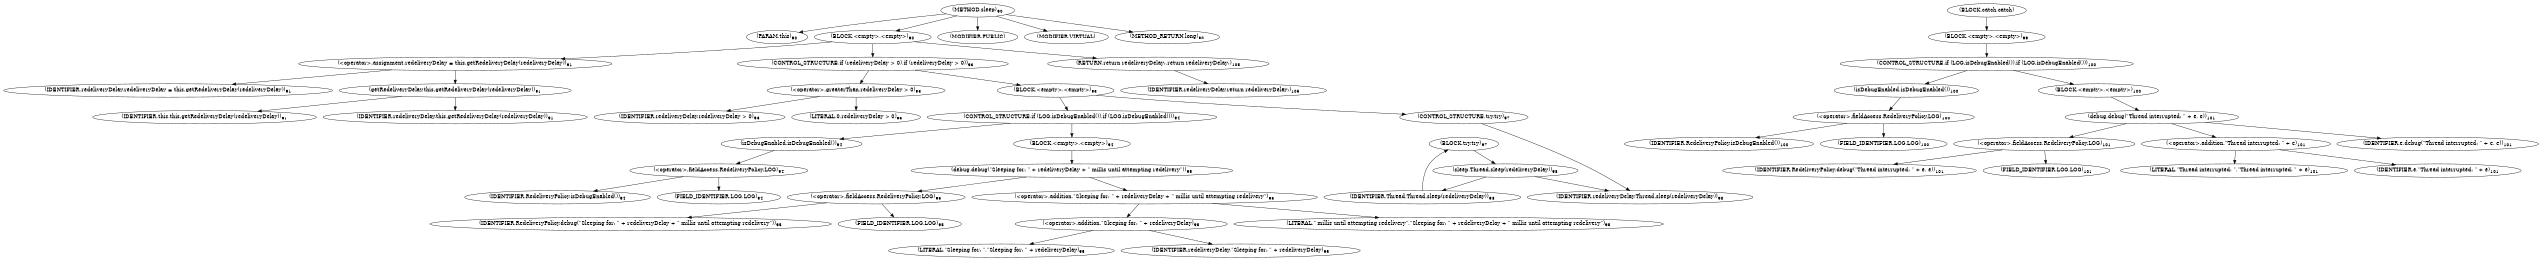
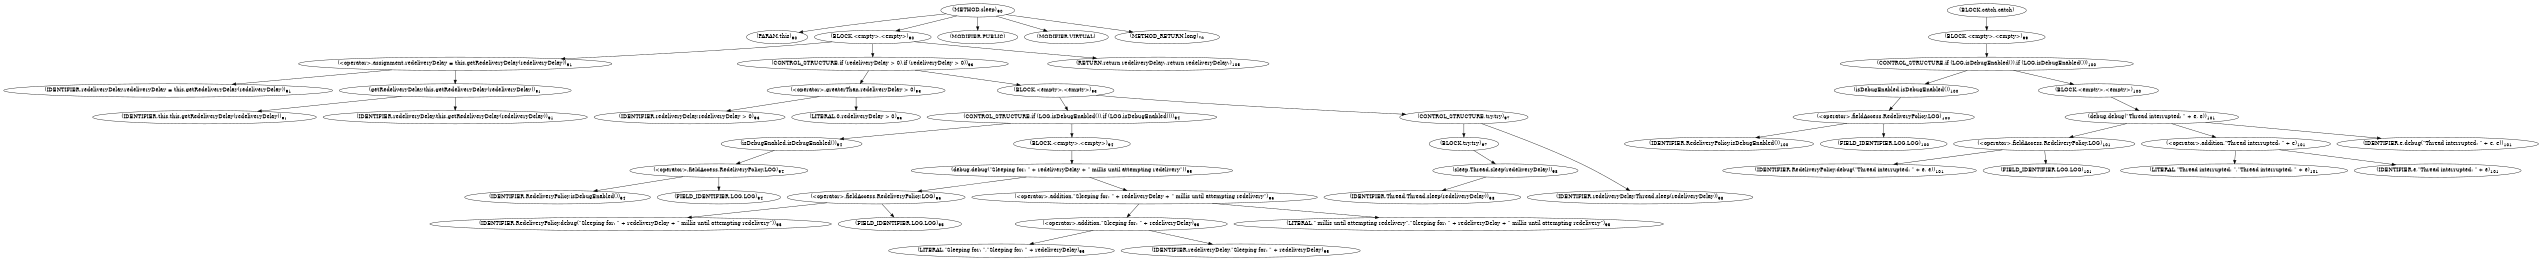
  digraph {
    n1 [label=<(METHOD,sleep)<SUB>90</SUB>>]
    n2 [label=<(PARAM,this)<SUB>90</SUB>>]
    n3 [label=<(BLOCK,&lt;empty&gt;,&lt;empty&gt;)<SUB>90</SUB>>]
    n4 [label=<(MODIFIER,PUBLIC)>]
    n5 [label=<(MODIFIER,VIRTUAL)>]
-   n6 [label=<(METHOD_RETURN,long)<SUB>90</SUB>>]
+   n6 [label=<(METHOD_RETURN,long)<SUB>70</SUB>>]
    n7 [label=<(&lt;operator&gt;.assignment,redeliveryDelay = this.getRedeliveryDelay(redeliveryDelay))<SUB>91</SUB>>]
    n8 [label=<(CONTROL_STRUCTURE,if (redeliveryDelay &gt; 0),if (redeliveryDelay &gt; 0))<SUB>93</SUB>>]
    n9 [label=<(RETURN,return redeliveryDelay;,return redeliveryDelay;)<SUB>105</SUB>>]
    n10 [label=<(IDENTIFIER,redeliveryDelay,redeliveryDelay = this.getRedeliveryDelay(redeliveryDelay))<SUB>91</SUB>>]
    n11 [label=<(getRedeliveryDelay,this.getRedeliveryDelay(redeliveryDelay))<SUB>91</SUB>>]
    n12 [label=<(&lt;operator&gt;.greaterThan,redeliveryDelay &gt; 0)<SUB>93</SUB>>]
    n13 [label=<(BLOCK,&lt;empty&gt;,&lt;empty&gt;)<SUB>93</SUB>>]
-   n14 [label=<(IDENTIFIER,redeliveryDelay,return redeliveryDelay;)<SUB>105</SUB>>]
    n15 [label=<(IDENTIFIER,this,this.getRedeliveryDelay(redeliveryDelay))<SUB>91</SUB>>]
    n16 [label=<(IDENTIFIER,redeliveryDelay,this.getRedeliveryDelay(redeliveryDelay))<SUB>91</SUB>>]
    n17 [label=<(IDENTIFIER,redeliveryDelay,redeliveryDelay &gt; 0)<SUB>93</SUB>>]
    n18 [label=<(LITERAL,0,redeliveryDelay &gt; 0)<SUB>93</SUB>>]
    n19 [label=<(CONTROL_STRUCTURE,if (LOG.isDebugEnabled()),if (LOG.isDebugEnabled()))<SUB>94</SUB>>]
    n20 [label=<(CONTROL_STRUCTURE,try,try)<SUB>97</SUB>>]
    n21 [label=<(isDebugEnabled,isDebugEnabled())<SUB>94</SUB>>]
    n22 [label=<(BLOCK,&lt;empty&gt;,&lt;empty&gt;)<SUB>94</SUB>>]
    n23 [label=<(BLOCK,try,try)<SUB>97</SUB>>]
    n24 [label=<(IDENTIFIER,redeliveryDelay,Thread.sleep(redeliveryDelay))<SUB>98</SUB>>]
    n25 [label=<(&lt;operator&gt;.fieldAccess,RedeliveryPolicy.LOG)<SUB>94</SUB>>]
    n26 [label=<(debug,debug(&quot;Sleeping for: &quot; + redeliveryDelay + &quot; millis until attempting redelivery&quot;))<SUB>95</SUB>>]
    n27 [label=<(IDENTIFIER,RedeliveryPolicy,isDebugEnabled())<SUB>94</SUB>>]
    n28 [label=<(FIELD_IDENTIFIER,LOG,LOG)<SUB>94</SUB>>]
    n29 [label=<(&lt;operator&gt;.fieldAccess,RedeliveryPolicy.LOG)<SUB>95</SUB>>]
    n30 [label=<(&lt;operator&gt;.addition,&quot;Sleeping for: &quot; + redeliveryDelay + &quot; millis until attempting redelivery&quot;)<SUB>95</SUB>>]
    n31 [label=<(IDENTIFIER,RedeliveryPolicy,debug(&quot;Sleeping for: &quot; + redeliveryDelay + &quot; millis until attempting redelivery&quot;))<SUB>95</SUB>>]
    n32 [label=<(FIELD_IDENTIFIER,LOG,LOG)<SUB>95</SUB>>]
    n33 [label=<(&lt;operator&gt;.addition,&quot;Sleeping for: &quot; + redeliveryDelay)<SUB>95</SUB>>]
    n34 [label=<(LITERAL,&quot; millis until attempting redelivery&quot;,&quot;Sleeping for: &quot; + redeliveryDelay + &quot; millis until attempting redelivery&quot;)<SUB>95</SUB>>]
    n35 [label=<(LITERAL,&quot;Sleeping for: &quot;,&quot;Sleeping for: &quot; + redeliveryDelay)<SUB>95</SUB>>]
    n36 [label=<(IDENTIFIER,redeliveryDelay,&quot;Sleeping for: &quot; + redeliveryDelay)<SUB>95</SUB>>]
    n37 [label=<(sleep,Thread.sleep(redeliveryDelay))<SUB>98</SUB>>]
    n38 [label=<(BLOCK,catch,catch)>]
    n39 [label=<(BLOCK,&lt;empty&gt;,&lt;empty&gt;)<SUB>99</SUB>>]
    n40 [label=<(IDENTIFIER,Thread,Thread.sleep(redeliveryDelay))<SUB>98</SUB>>]
    n41 [label=<(CONTROL_STRUCTURE,if (LOG.isDebugEnabled()),if (LOG.isDebugEnabled()))<SUB>100</SUB>>]
    n42 [label=<(isDebugEnabled,isDebugEnabled())<SUB>100</SUB>>]
    n43 [label=<(BLOCK,&lt;empty&gt;,&lt;empty&gt;)<SUB>100</SUB>>]
    n44 [label=<(&lt;operator&gt;.fieldAccess,RedeliveryPolicy.LOG)<SUB>100</SUB>>]
    n45 [label=<(debug,debug(&quot;Thread interrupted: &quot; + e, e))<SUB>101</SUB>>]
    n46 [label=<(IDENTIFIER,RedeliveryPolicy,isDebugEnabled())<SUB>100</SUB>>]
    n47 [label=<(FIELD_IDENTIFIER,LOG,LOG)<SUB>100</SUB>>]
    n48 [label=<(&lt;operator&gt;.fieldAccess,RedeliveryPolicy.LOG)<SUB>101</SUB>>]
    n49 [label=<(&lt;operator&gt;.addition,&quot;Thread interrupted: &quot; + e)<SUB>101</SUB>>]
    n50 [label=<(IDENTIFIER,e,debug(&quot;Thread interrupted: &quot; + e, e))<SUB>101</SUB>>]
    n51 [label=<(IDENTIFIER,RedeliveryPolicy,debug(&quot;Thread interrupted: &quot; + e, e))<SUB>101</SUB>>]
    n52 [label=<(FIELD_IDENTIFIER,LOG,LOG)<SUB>101</SUB>>]
    n53 [label=<(LITERAL,&quot;Thread interrupted: &quot;,&quot;Thread interrupted: &quot; + e)<SUB>101</SUB>>]
    n54 [label=<(IDENTIFIER,e,&quot;Thread interrupted: &quot; + e)<SUB>101</SUB>>]
    n1 -> n2
    n1 -> n3
    n1 -> n4
    n1 -> n5
    n1 -> n6
    n3 -> n7
    n3 -> n8
    n3 -> n9
    n7 -> n10
    n7 -> n11
    n8 -> n12
    n8 -> n13
-   n9 -> n14
    n11 -> n15
    n11 -> n16
    n12 -> n17
    n12 -> n18
    n13 -> n19
    n13 -> n20
    n19 -> n21
    n19 -> n22
-   n40 -> n23
+   n20 -> n23
    n20 -> n24
    n21 -> n25
    n22 -> n26
    n23 -> n37
    n25 -> n27
    n25 -> n28
    n26 -> n29
    n26 -> n30
    n29 -> n31
    n29 -> n32
    n30 -> n33
    n30 -> n34
    n33 -> n35
    n33 -> n36
-   n37 -> n24
    n37 -> n40
    n38 -> n39
    n39 -> n41
    n41 -> n42
    n41 -> n43
    n42 -> n44
    n43 -> n45
    n44 -> n46
    n44 -> n47
    n45 -> n48
    n45 -> n49
    n45 -> n50
    n48 -> n51
    n48 -> n52
    n49 -> n53
    n49 -> n54
  }
